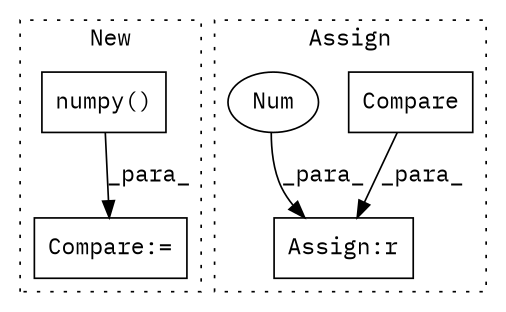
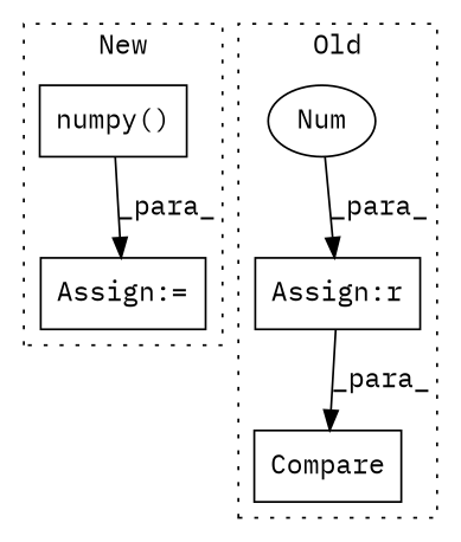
  digraph {
    fontname="IBM Plex Mono"
    node [fontname="IBM Plex Mono" shape=box]
    edge [fontname="IBM Plex Mono"]
    n1 [a=75 l=35 label="numpy()" s=4193]
-   n2 [a=68 l=3 label="Compare:=" s=4190]
+   n2 [a=68 l=3 label="Assign:=" s=4190]
    n3 [a=72 l=38 label=Compare s=3920]
    n4 [a=40 l=14 label="Assign:r" s=3921]
    n5 [a=76 l=1 label=Num s=3934 shape=ellipse]
    subgraph cluster_1 {
      label=New
      style=dotted
      n1
      n2
    }
    subgraph cluster_2 {
-     label=Assign
+     label=Old
      style=dotted
      n3
      n4
      n5
    }
    n1 -> n2 [label=_para_]
-   n3 -> n4 [label=_para_]
+   n4 -> n3 [label=_para_]
    n5 -> n4 [label=_para_]
  }
